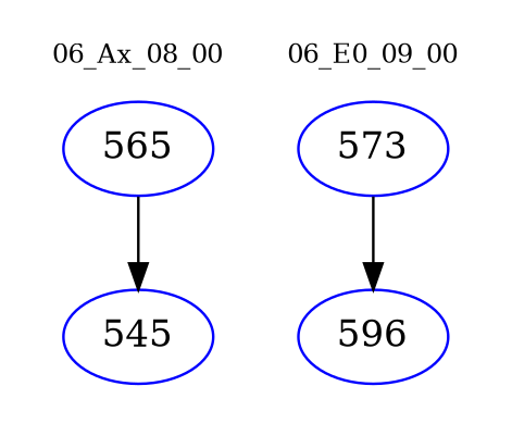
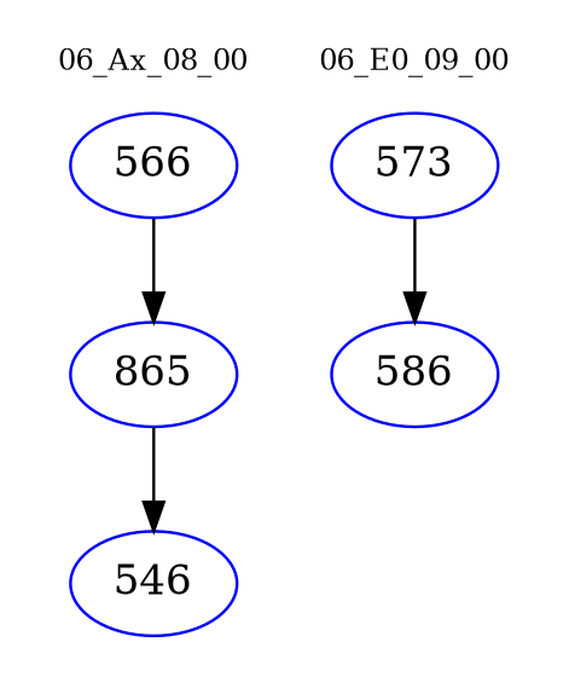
  digraph {
    node [color=blue]
    edge [color=black]
-   n2 [label=565]
-   n3 [label=545]
+   n1 [label=566]
+   n2 [label=865]
+   n3 [label=546]
    n4 [label=573]
-   n5 [label=596]
+   n5 [label=586]
    subgraph cluster_1 {
      color=white
      fontsize=10
      label="06_Ax_08_00"
+     n1
      n2
      n3
    }
    subgraph cluster_2 {
      color=white
      fontsize=10
      label="06_E0_09_00"
      n4
      n5
    }
+   n1 -> n2
    n2 -> n3
    n4 -> n5
  }
